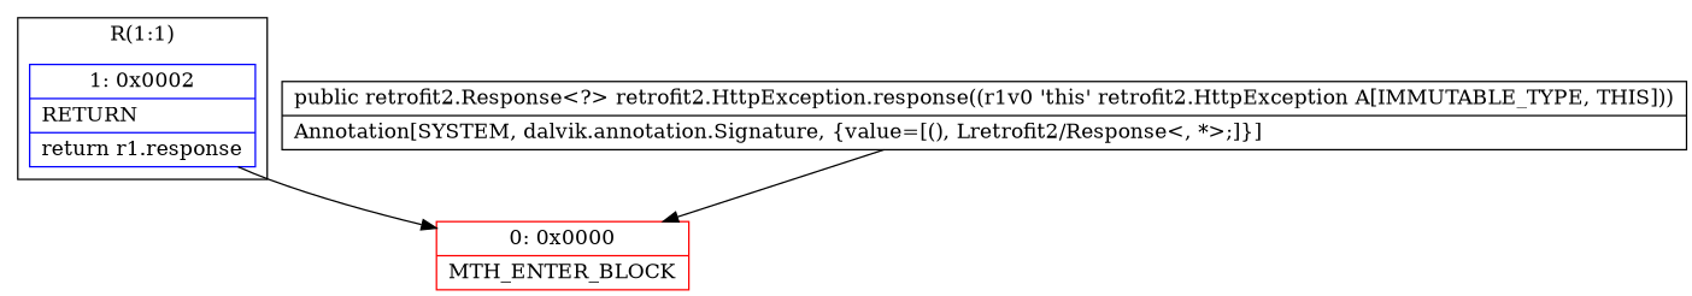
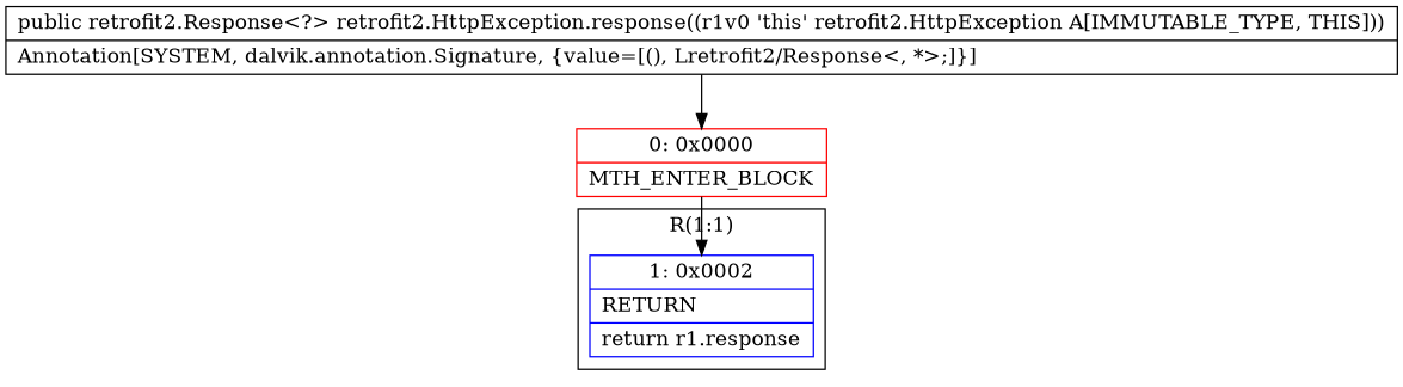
  digraph {
    node [shape=record]
    n1 [color=blue label="{1\:\ 0x0002|RETURN\l|return r1.response\l}"]
    n2 [color=red label="{0\:\ 0x0000|MTH_ENTER_BLOCK\l}"]
    n3 [label="{public retrofit2.Response\<?\> retrofit2.HttpException.response((r1v0 'this' retrofit2.HttpException A[IMMUTABLE_TYPE, THIS]))  | Annotation[SYSTEM, dalvik.annotation.Signature, \{value=[(), Lretrofit2\/Response\<, *\>;]\}]\l}"]
    subgraph cluster_1 {
      label="R(1:1)"
      n1
    }
-   n1 -> n2
+   n2 -> n1
    n3 -> n2
  }
